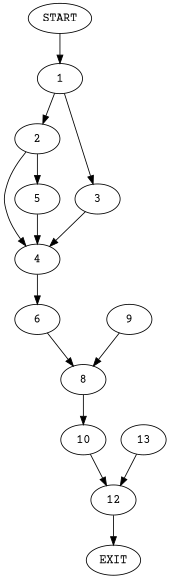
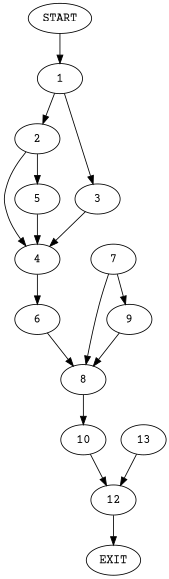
  digraph {
    fontname="Courier Prime"
    node [fontname="Courier Prime"]
    edge [fontname="Courier Prime"]
    n1 [label=START]
    1
    2
    3
    n5 [label=EXIT]
    4
    5
    6
    8
+   7
    9
    10
    12
    13
    n1 -> 1
    1 -> 2
    1 -> 3
    2 -> 4
    2 -> 5
    3 -> 4
    4 -> 6
    5 -> 4
    6 -> 8
    8 -> 10
+   7 -> 8
+   7 -> 9
    9 -> 8
    10 -> 12
    12 -> n5
    13 -> 12
  }
